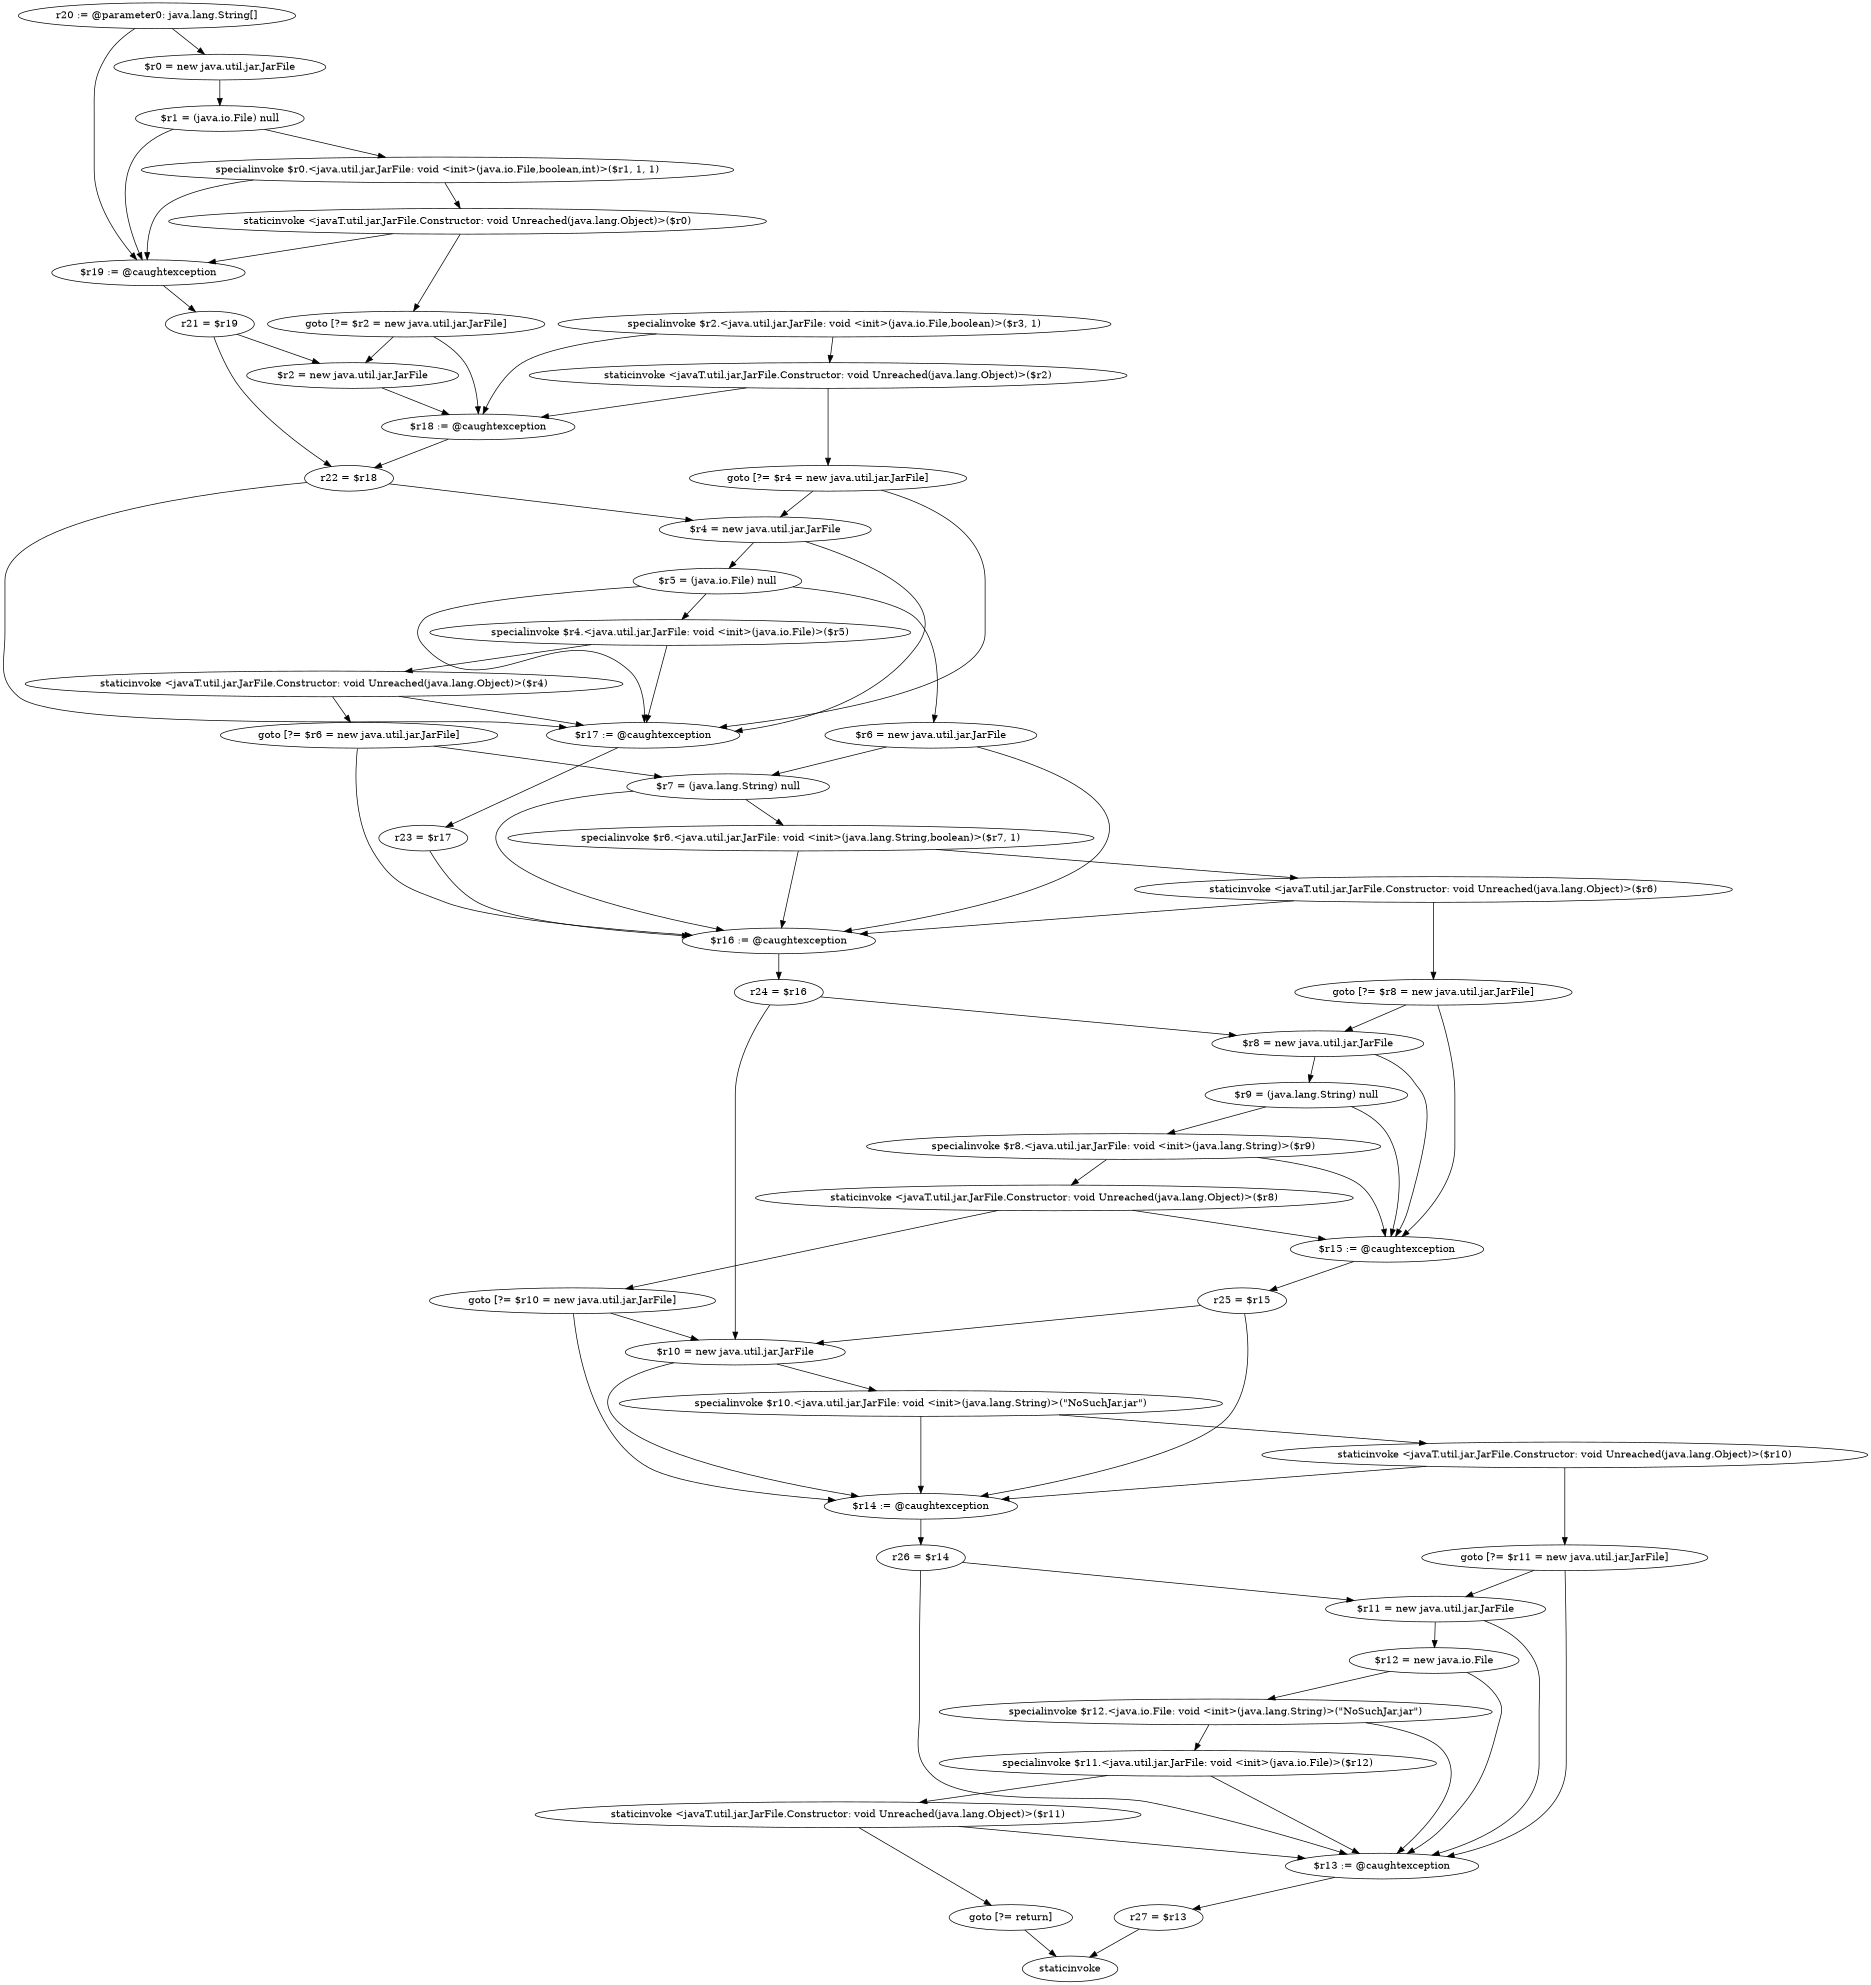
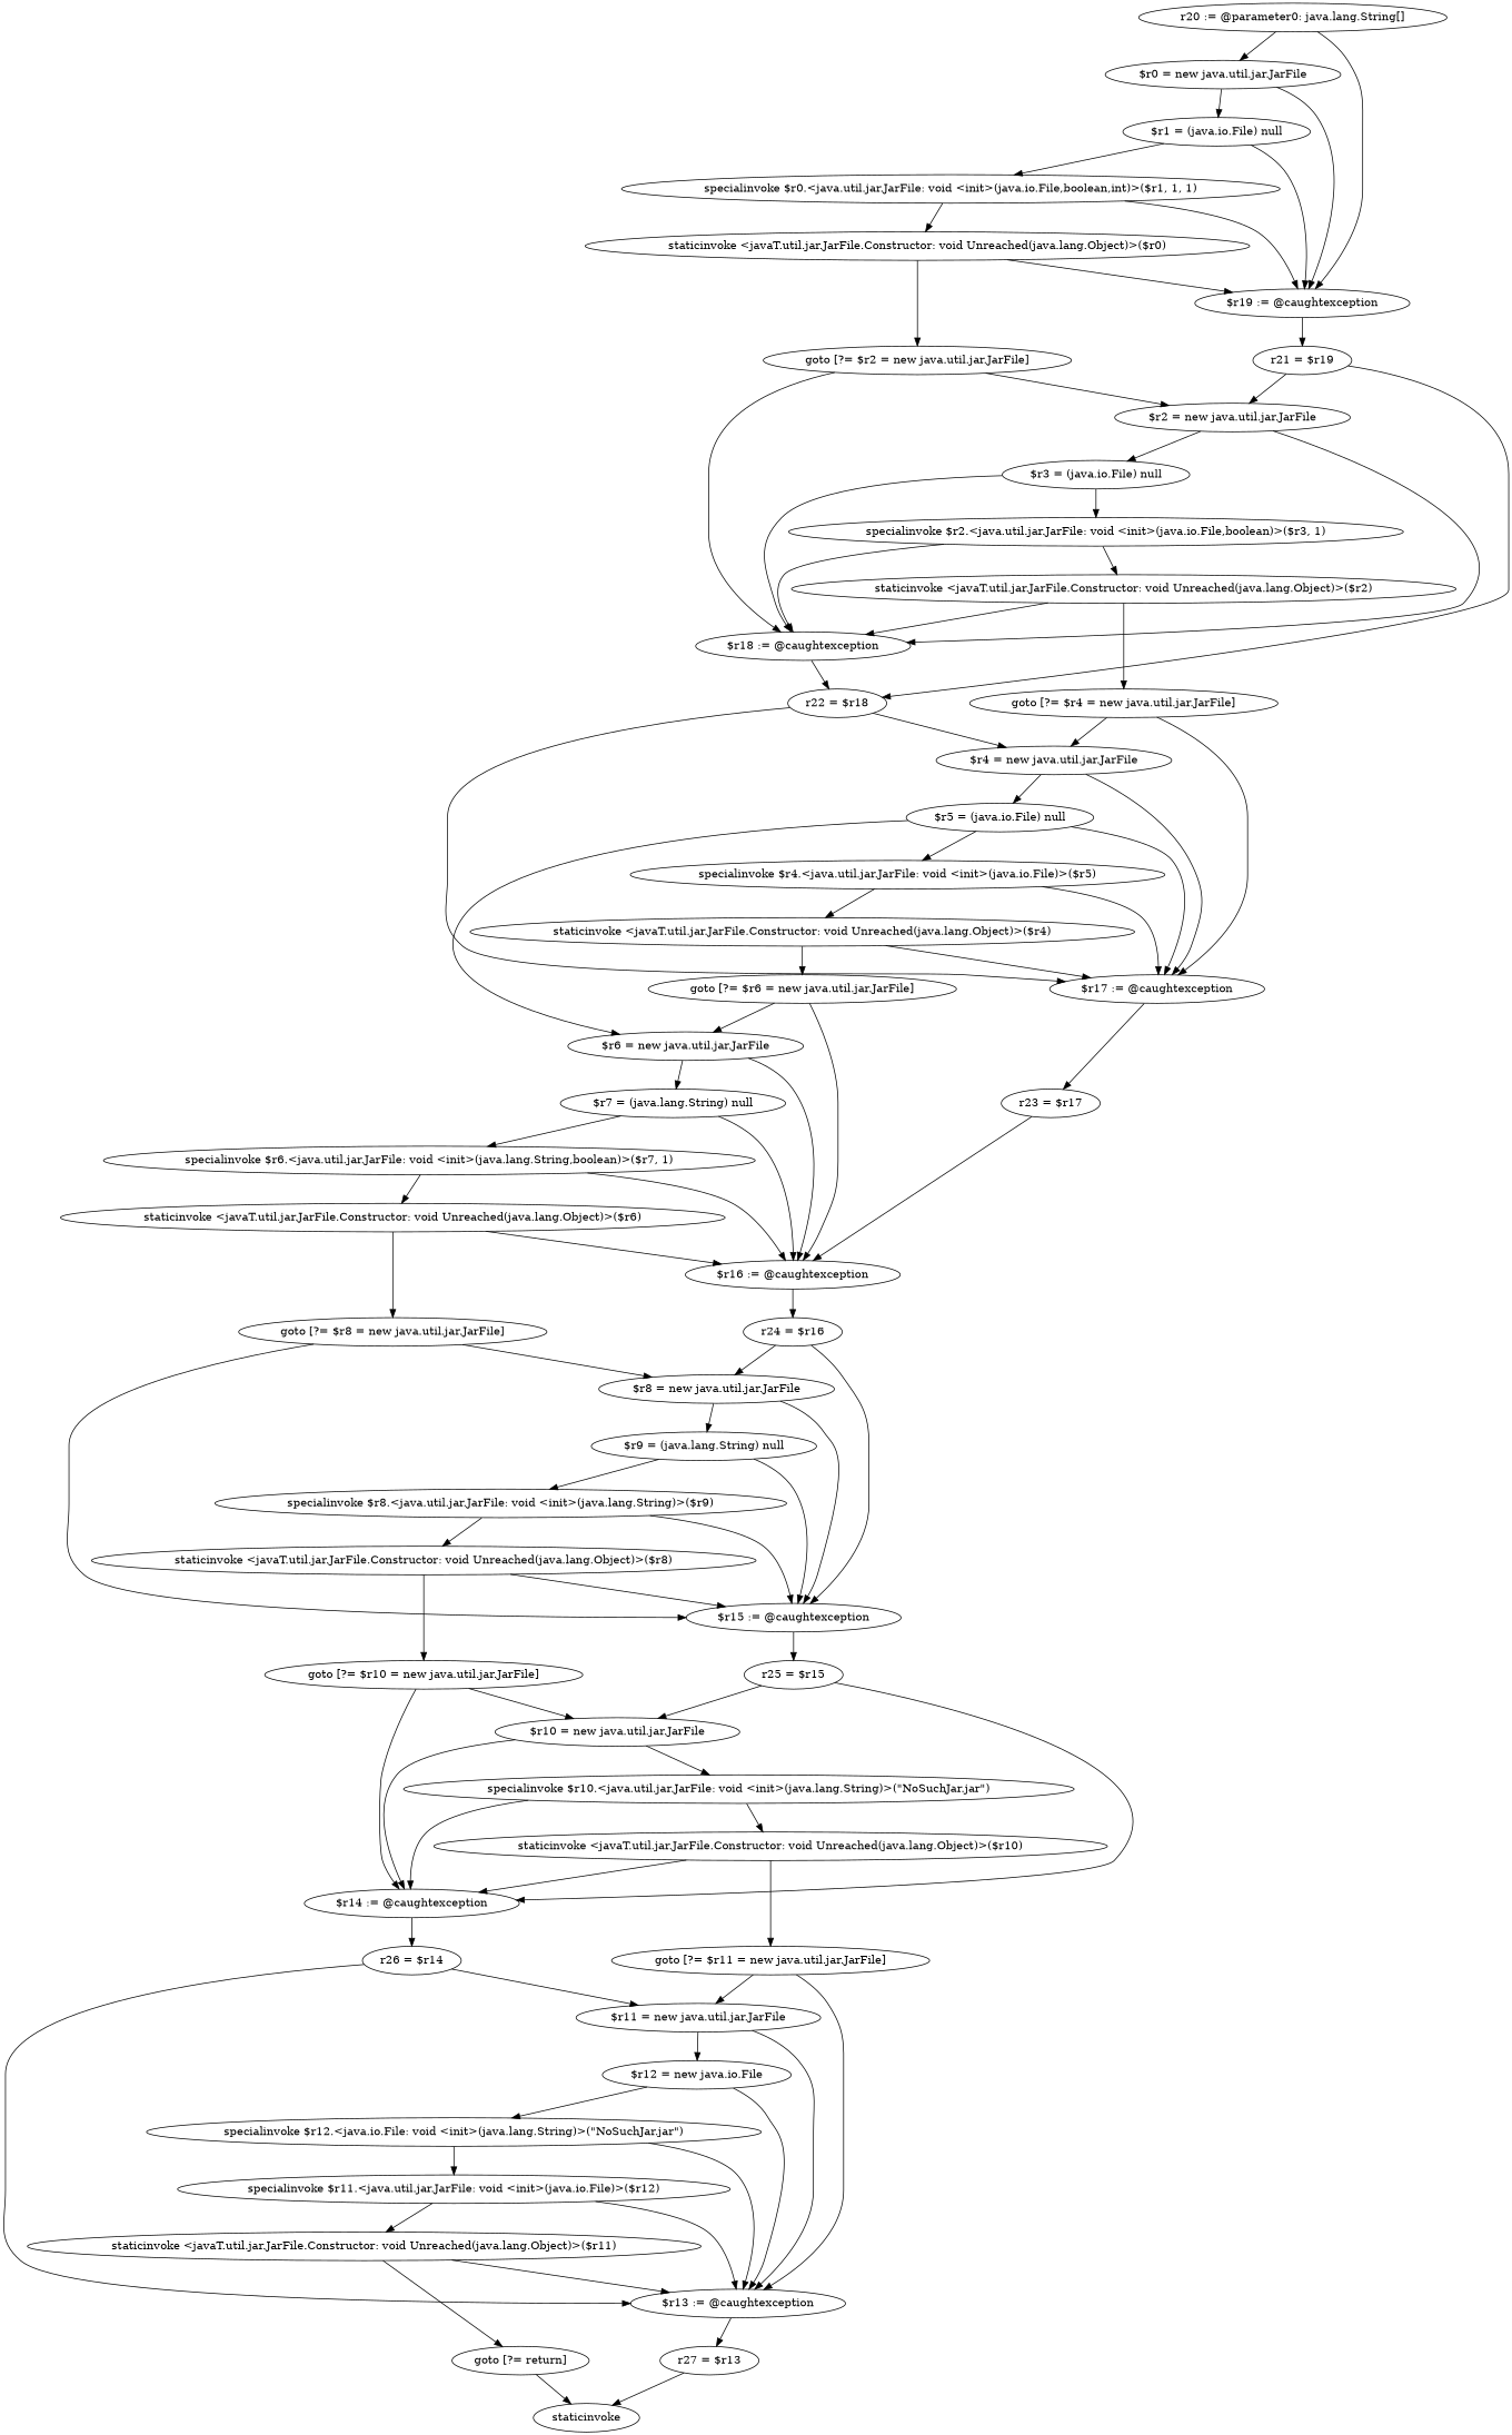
  digraph {
    "r20 := @parameter0: java.lang.String[]"
    "$r0 = new java.util.jar.JarFile"
    "$r19 := @caughtexception"
    "$r1 = (java.io.File) null"
    "r21 = $r19"
    "specialinvoke $r0.<java.util.jar.JarFile: void <init>(java.io.File,boolean,int)>($r1, 1, 1)"
    "staticinvoke <javaT.util.jar.JarFile.Constructor: void Unreached(java.lang.Object)>($r0)"
    "goto [?= $r2 = new java.util.jar.JarFile]"
    "$r2 = new java.util.jar.JarFile"
    "$r18 := @caughtexception"
+   "$r3 = (java.io.File) null"
    "r22 = $r18"
    "specialinvoke $r2.<java.util.jar.JarFile: void <init>(java.io.File,boolean)>($r3, 1)"
    "staticinvoke <javaT.util.jar.JarFile.Constructor: void Unreached(java.lang.Object)>($r2)"
    "goto [?= $r4 = new java.util.jar.JarFile]"
    "$r4 = new java.util.jar.JarFile"
    "$r17 := @caughtexception"
    "$r5 = (java.io.File) null"
    "r23 = $r17"
    "specialinvoke $r4.<java.util.jar.JarFile: void <init>(java.io.File)>($r5)"
    "$r6 = new java.util.jar.JarFile"
    "staticinvoke <javaT.util.jar.JarFile.Constructor: void Unreached(java.lang.Object)>($r4)"
    "goto [?= $r6 = new java.util.jar.JarFile]"
    "$r16 := @caughtexception"
    "$r7 = (java.lang.String) null"
    "r24 = $r16"
    "specialinvoke $r6.<java.util.jar.JarFile: void <init>(java.lang.String,boolean)>($r7, 1)"
    "staticinvoke <javaT.util.jar.JarFile.Constructor: void Unreached(java.lang.Object)>($r6)"
    "goto [?= $r8 = new java.util.jar.JarFile]"
    "$r8 = new java.util.jar.JarFile"
    "$r15 := @caughtexception"
    "$r9 = (java.lang.String) null"
    "r25 = $r15"
    "specialinvoke $r8.<java.util.jar.JarFile: void <init>(java.lang.String)>($r9)"
    "staticinvoke <javaT.util.jar.JarFile.Constructor: void Unreached(java.lang.Object)>($r8)"
    "goto [?= $r10 = new java.util.jar.JarFile]"
    "$r10 = new java.util.jar.JarFile"
    "$r14 := @caughtexception"
    "specialinvoke $r10.<java.util.jar.JarFile: void <init>(java.lang.String)>(\"NoSuchJar.jar\")"
    "r26 = $r14"
    "staticinvoke <javaT.util.jar.JarFile.Constructor: void Unreached(java.lang.Object)>($r10)"
    "goto [?= $r11 = new java.util.jar.JarFile]"
    "$r11 = new java.util.jar.JarFile"
    "$r13 := @caughtexception"
    "$r12 = new java.io.File"
    "r27 = $r13"
    "specialinvoke $r12.<java.io.File: void <init>(java.lang.String)>(\"NoSuchJar.jar\")"
    "specialinvoke $r11.<java.util.jar.JarFile: void <init>(java.io.File)>($r12)"
    "staticinvoke <javaT.util.jar.JarFile.Constructor: void Unreached(java.lang.Object)>($r11)"
    "goto [?= return]"
    n51 [label=staticinvoke]
    "r20 := @parameter0: java.lang.String[]" -> "$r0 = new java.util.jar.JarFile"
    "r20 := @parameter0: java.lang.String[]" -> "$r19 := @caughtexception"
+   "$r0 = new java.util.jar.JarFile" -> "$r19 := @caughtexception"
    "$r0 = new java.util.jar.JarFile" -> "$r1 = (java.io.File) null"
    "$r19 := @caughtexception" -> "r21 = $r19"
    "$r1 = (java.io.File) null" -> "$r19 := @caughtexception"
    "$r1 = (java.io.File) null" -> "specialinvoke $r0.<java.util.jar.JarFile: void <init>(java.io.File,boolean,int)>($r1, 1, 1)"
    "r21 = $r19" -> "$r2 = new java.util.jar.JarFile"
    "r21 = $r19" -> "r22 = $r18"
    "specialinvoke $r0.<java.util.jar.JarFile: void <init>(java.io.File,boolean,int)>($r1, 1, 1)" -> "$r19 := @caughtexception"
    "specialinvoke $r0.<java.util.jar.JarFile: void <init>(java.io.File,boolean,int)>($r1, 1, 1)" -> "staticinvoke <javaT.util.jar.JarFile.Constructor: void Unreached(java.lang.Object)>($r0)"
    "staticinvoke <javaT.util.jar.JarFile.Constructor: void Unreached(java.lang.Object)>($r0)" -> "$r19 := @caughtexception"
    "staticinvoke <javaT.util.jar.JarFile.Constructor: void Unreached(java.lang.Object)>($r0)" -> "goto [?= $r2 = new java.util.jar.JarFile]"
    "goto [?= $r2 = new java.util.jar.JarFile]" -> "$r2 = new java.util.jar.JarFile"
    "goto [?= $r2 = new java.util.jar.JarFile]" -> "$r18 := @caughtexception"
    "$r2 = new java.util.jar.JarFile" -> "$r18 := @caughtexception"
+   "$r2 = new java.util.jar.JarFile" -> "$r3 = (java.io.File) null"
    "$r18 := @caughtexception" -> "r22 = $r18"
+   "$r3 = (java.io.File) null" -> "$r18 := @caughtexception"
+   "$r3 = (java.io.File) null" -> "specialinvoke $r2.<java.util.jar.JarFile: void <init>(java.io.File,boolean)>($r3, 1)"
    "r22 = $r18" -> "$r4 = new java.util.jar.JarFile"
    "r22 = $r18" -> "$r17 := @caughtexception"
    "specialinvoke $r2.<java.util.jar.JarFile: void <init>(java.io.File,boolean)>($r3, 1)" -> "$r18 := @caughtexception"
    "specialinvoke $r2.<java.util.jar.JarFile: void <init>(java.io.File,boolean)>($r3, 1)" -> "staticinvoke <javaT.util.jar.JarFile.Constructor: void Unreached(java.lang.Object)>($r2)"
    "staticinvoke <javaT.util.jar.JarFile.Constructor: void Unreached(java.lang.Object)>($r2)" -> "$r18 := @caughtexception"
    "staticinvoke <javaT.util.jar.JarFile.Constructor: void Unreached(java.lang.Object)>($r2)" -> "goto [?= $r4 = new java.util.jar.JarFile]"
    "goto [?= $r4 = new java.util.jar.JarFile]" -> "$r4 = new java.util.jar.JarFile"
    "goto [?= $r4 = new java.util.jar.JarFile]" -> "$r17 := @caughtexception"
    "$r4 = new java.util.jar.JarFile" -> "$r17 := @caughtexception"
    "$r4 = new java.util.jar.JarFile" -> "$r5 = (java.io.File) null"
    "$r17 := @caughtexception" -> "r23 = $r17"
    "$r5 = (java.io.File) null" -> "$r17 := @caughtexception"
    "$r5 = (java.io.File) null" -> "specialinvoke $r4.<java.util.jar.JarFile: void <init>(java.io.File)>($r5)"
    "$r5 = (java.io.File) null" -> "$r6 = new java.util.jar.JarFile"
    "r23 = $r17" -> "$r16 := @caughtexception"
    "specialinvoke $r4.<java.util.jar.JarFile: void <init>(java.io.File)>($r5)" -> "$r17 := @caughtexception"
    "specialinvoke $r4.<java.util.jar.JarFile: void <init>(java.io.File)>($r5)" -> "staticinvoke <javaT.util.jar.JarFile.Constructor: void Unreached(java.lang.Object)>($r4)"
    "$r6 = new java.util.jar.JarFile" -> "$r16 := @caughtexception"
    "$r6 = new java.util.jar.JarFile" -> "$r7 = (java.lang.String) null"
    "staticinvoke <javaT.util.jar.JarFile.Constructor: void Unreached(java.lang.Object)>($r4)" -> "$r17 := @caughtexception"
    "staticinvoke <javaT.util.jar.JarFile.Constructor: void Unreached(java.lang.Object)>($r4)" -> "goto [?= $r6 = new java.util.jar.JarFile]"
-   "goto [?= $r6 = new java.util.jar.JarFile]" -> "$r7 = (java.lang.String) null"
+   "goto [?= $r6 = new java.util.jar.JarFile]" -> "$r6 = new java.util.jar.JarFile"
    "goto [?= $r6 = new java.util.jar.JarFile]" -> "$r16 := @caughtexception"
    "$r16 := @caughtexception" -> "r24 = $r16"
    "$r7 = (java.lang.String) null" -> "$r16 := @caughtexception"
    "$r7 = (java.lang.String) null" -> "specialinvoke $r6.<java.util.jar.JarFile: void <init>(java.lang.String,boolean)>($r7, 1)"
    "r24 = $r16" -> "$r8 = new java.util.jar.JarFile"
-   "r24 = $r16" -> "$r10 = new java.util.jar.JarFile"
+   "r24 = $r16" -> "$r15 := @caughtexception"
    "specialinvoke $r6.<java.util.jar.JarFile: void <init>(java.lang.String,boolean)>($r7, 1)" -> "$r16 := @caughtexception"
    "specialinvoke $r6.<java.util.jar.JarFile: void <init>(java.lang.String,boolean)>($r7, 1)" -> "staticinvoke <javaT.util.jar.JarFile.Constructor: void Unreached(java.lang.Object)>($r6)"
    "staticinvoke <javaT.util.jar.JarFile.Constructor: void Unreached(java.lang.Object)>($r6)" -> "$r16 := @caughtexception"
    "staticinvoke <javaT.util.jar.JarFile.Constructor: void Unreached(java.lang.Object)>($r6)" -> "goto [?= $r8 = new java.util.jar.JarFile]"
    "goto [?= $r8 = new java.util.jar.JarFile]" -> "$r8 = new java.util.jar.JarFile"
    "goto [?= $r8 = new java.util.jar.JarFile]" -> "$r15 := @caughtexception"
    "$r8 = new java.util.jar.JarFile" -> "$r15 := @caughtexception"
    "$r8 = new java.util.jar.JarFile" -> "$r9 = (java.lang.String) null"
    "$r15 := @caughtexception" -> "r25 = $r15"
    "$r9 = (java.lang.String) null" -> "$r15 := @caughtexception"
    "$r9 = (java.lang.String) null" -> "specialinvoke $r8.<java.util.jar.JarFile: void <init>(java.lang.String)>($r9)"
    "r25 = $r15" -> "$r10 = new java.util.jar.JarFile"
    "r25 = $r15" -> "$r14 := @caughtexception"
    "specialinvoke $r8.<java.util.jar.JarFile: void <init>(java.lang.String)>($r9)" -> "$r15 := @caughtexception"
    "specialinvoke $r8.<java.util.jar.JarFile: void <init>(java.lang.String)>($r9)" -> "staticinvoke <javaT.util.jar.JarFile.Constructor: void Unreached(java.lang.Object)>($r8)"
    "staticinvoke <javaT.util.jar.JarFile.Constructor: void Unreached(java.lang.Object)>($r8)" -> "$r15 := @caughtexception"
    "staticinvoke <javaT.util.jar.JarFile.Constructor: void Unreached(java.lang.Object)>($r8)" -> "goto [?= $r10 = new java.util.jar.JarFile]"
    "goto [?= $r10 = new java.util.jar.JarFile]" -> "$r10 = new java.util.jar.JarFile"
    "goto [?= $r10 = new java.util.jar.JarFile]" -> "$r14 := @caughtexception"
    "$r10 = new java.util.jar.JarFile" -> "$r14 := @caughtexception"
    "$r10 = new java.util.jar.JarFile" -> "specialinvoke $r10.<java.util.jar.JarFile: void <init>(java.lang.String)>(\"NoSuchJar.jar\")"
    "$r14 := @caughtexception" -> "r26 = $r14"
    "specialinvoke $r10.<java.util.jar.JarFile: void <init>(java.lang.String)>(\"NoSuchJar.jar\")" -> "$r14 := @caughtexception"
    "specialinvoke $r10.<java.util.jar.JarFile: void <init>(java.lang.String)>(\"NoSuchJar.jar\")" -> "staticinvoke <javaT.util.jar.JarFile.Constructor: void Unreached(java.lang.Object)>($r10)"
    "r26 = $r14" -> "$r11 = new java.util.jar.JarFile"
    "r26 = $r14" -> "$r13 := @caughtexception"
    "staticinvoke <javaT.util.jar.JarFile.Constructor: void Unreached(java.lang.Object)>($r10)" -> "$r14 := @caughtexception"
    "staticinvoke <javaT.util.jar.JarFile.Constructor: void Unreached(java.lang.Object)>($r10)" -> "goto [?= $r11 = new java.util.jar.JarFile]"
    "goto [?= $r11 = new java.util.jar.JarFile]" -> "$r11 = new java.util.jar.JarFile"
    "goto [?= $r11 = new java.util.jar.JarFile]" -> "$r13 := @caughtexception"
    "$r11 = new java.util.jar.JarFile" -> "$r13 := @caughtexception"
    "$r11 = new java.util.jar.JarFile" -> "$r12 = new java.io.File"
    "$r13 := @caughtexception" -> "r27 = $r13"
    "$r12 = new java.io.File" -> "$r13 := @caughtexception"
    "$r12 = new java.io.File" -> "specialinvoke $r12.<java.io.File: void <init>(java.lang.String)>(\"NoSuchJar.jar\")"
    "r27 = $r13" -> n51
    "specialinvoke $r12.<java.io.File: void <init>(java.lang.String)>(\"NoSuchJar.jar\")" -> "$r13 := @caughtexception"
    "specialinvoke $r12.<java.io.File: void <init>(java.lang.String)>(\"NoSuchJar.jar\")" -> "specialinvoke $r11.<java.util.jar.JarFile: void <init>(java.io.File)>($r12)"
    "specialinvoke $r11.<java.util.jar.JarFile: void <init>(java.io.File)>($r12)" -> "$r13 := @caughtexception"
    "specialinvoke $r11.<java.util.jar.JarFile: void <init>(java.io.File)>($r12)" -> "staticinvoke <javaT.util.jar.JarFile.Constructor: void Unreached(java.lang.Object)>($r11)"
    "staticinvoke <javaT.util.jar.JarFile.Constructor: void Unreached(java.lang.Object)>($r11)" -> "$r13 := @caughtexception"
    "staticinvoke <javaT.util.jar.JarFile.Constructor: void Unreached(java.lang.Object)>($r11)" -> "goto [?= return]"
    "goto [?= return]" -> n51
  }
